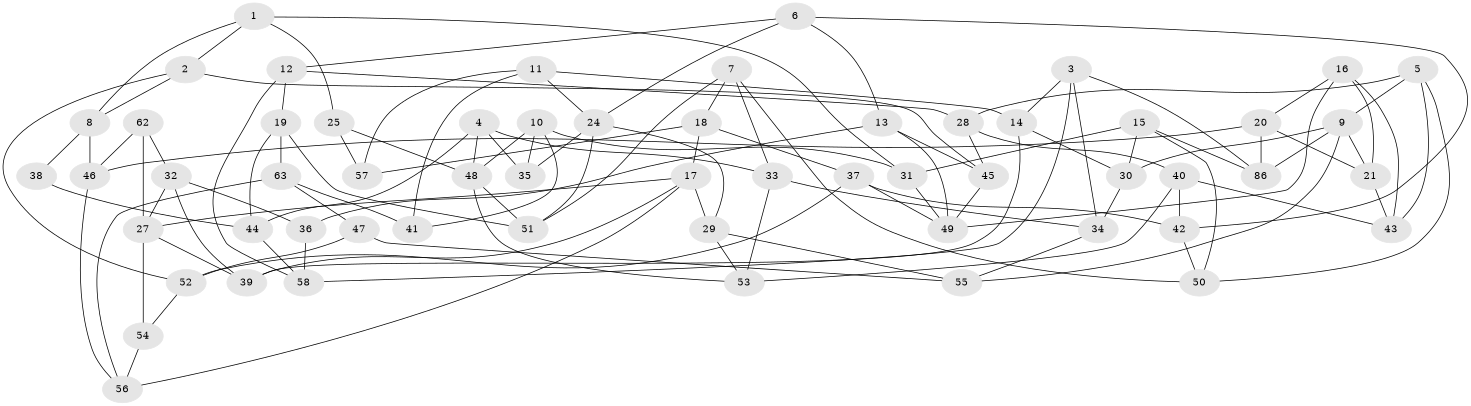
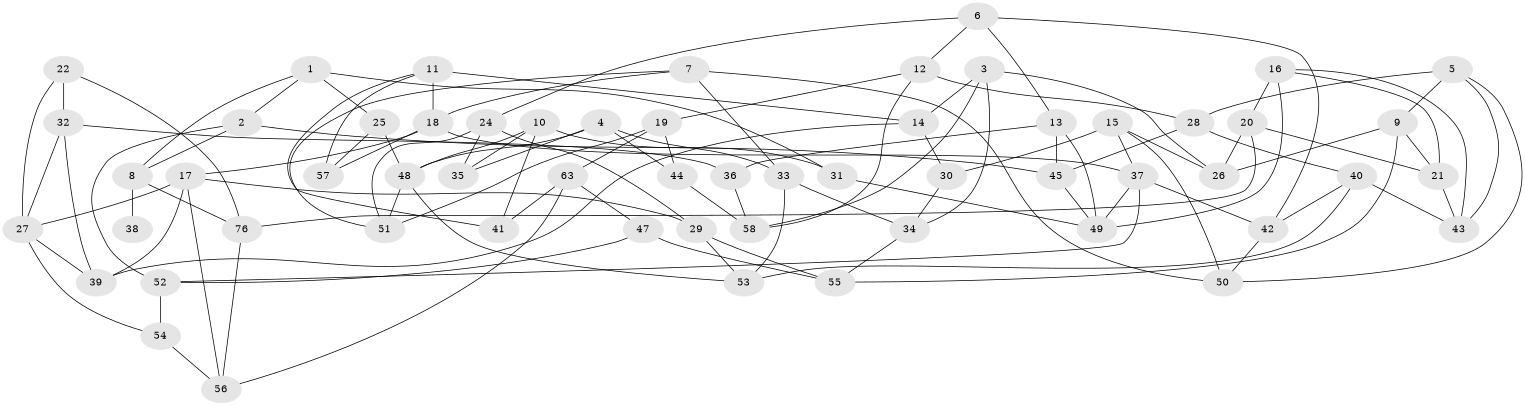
  graph {
    node [color=gray90 style=filled]
    1
    2
    8
    25
    31
    45
    52
    38
-   46
+   46 [label=76]
    48
    57
    49
    54
    3
    14
-   26 [label=86]
+   26
    34
    58
    30
    39
    55
    4
    33
    35
    44
    53
    5
    28
    43
    50
    9
    40
    6
    12
    13
    42
    24
    19
    36
    7
    18
    51
    17
    37
    56
    21
    10
    41
    11
    29
    n51 [label=63]
    15
    16
    20
    27
-   22 [label=62]
+   22
    32
    47
    1 -- 2
    1 -- 8
    1 -- 25
    1 -- 31
    2 -- 8
    2 -- 45
    2 -- 52
    8 -- 38
    8 -- 46
    25 -- 48
    25 -- 57
    31 -- 49
    45 -- 49
    52 -- 54
-   38 -- 44
    46 -- 56
    48 -- 53
    48 -- 51
    54 -- 56
    3 -- 14
    3 -- 26
    3 -- 34
    3 -- 58
    14 -- 30
    14 -- 39
    34 -- 55
    30 -- 34
    4 -- 48
    4 -- 33
    4 -- 35
    4 -- 44
    33 -- 34
    33 -- 53
    44 -- 58
    5 -- 28
    5 -- 43
    5 -- 50
    5 -- 9
    28 -- 45
    28 -- 40
    9 -- 26
-   9 -- 30
    9 -- 55
    9 -- 21
    40 -- 53
    40 -- 43
    40 -- 42
    6 -- 12
    6 -- 13
    6 -- 42
    6 -- 24
    12 -- 58
    12 -- 28
    12 -- 19
    13 -- 45
    13 -- 49
    13 -- 36
    42 -- 50
    24 -- 35
    24 -- 51
    24 -- 29
    19 -- 44
    19 -- 51
    19 -- n51
    36 -- 58
    7 -- 33
    7 -- 50
    7 -- 18
    7 -- 51
    18 -- 57
    18 -- 17
    18 -- 37
    17 -- 39
    17 -- 56
    17 -- 29
    17 -- 27
    37 -- 52
    37 -- 49
    37 -- 42
    21 -- 43
    10 -- 31
    10 -- 48
    10 -- 35
    10 -- 41
    11 -- 57
    11 -- 14
-   11 -- 24
+   11 -- 18
    11 -- 41
    29 -- 55
    29 -- 53
    n51 -- 56
    n51 -- 41
    n51 -- 47
-   15 -- 31
+   15 -- 37
    15 -- 26
    15 -- 30
    15 -- 50
    16 -- 49
    16 -- 43
    16 -- 21
    16 -- 20
    20 -- 46
    20 -- 26
    20 -- 21
    27 -- 54
    27 -- 39
    22 -- 46
    22 -- 27
    22 -- 32
    32 -- 39
    32 -- 36
    32 -- 27
    47 -- 52
    47 -- 55
  }
